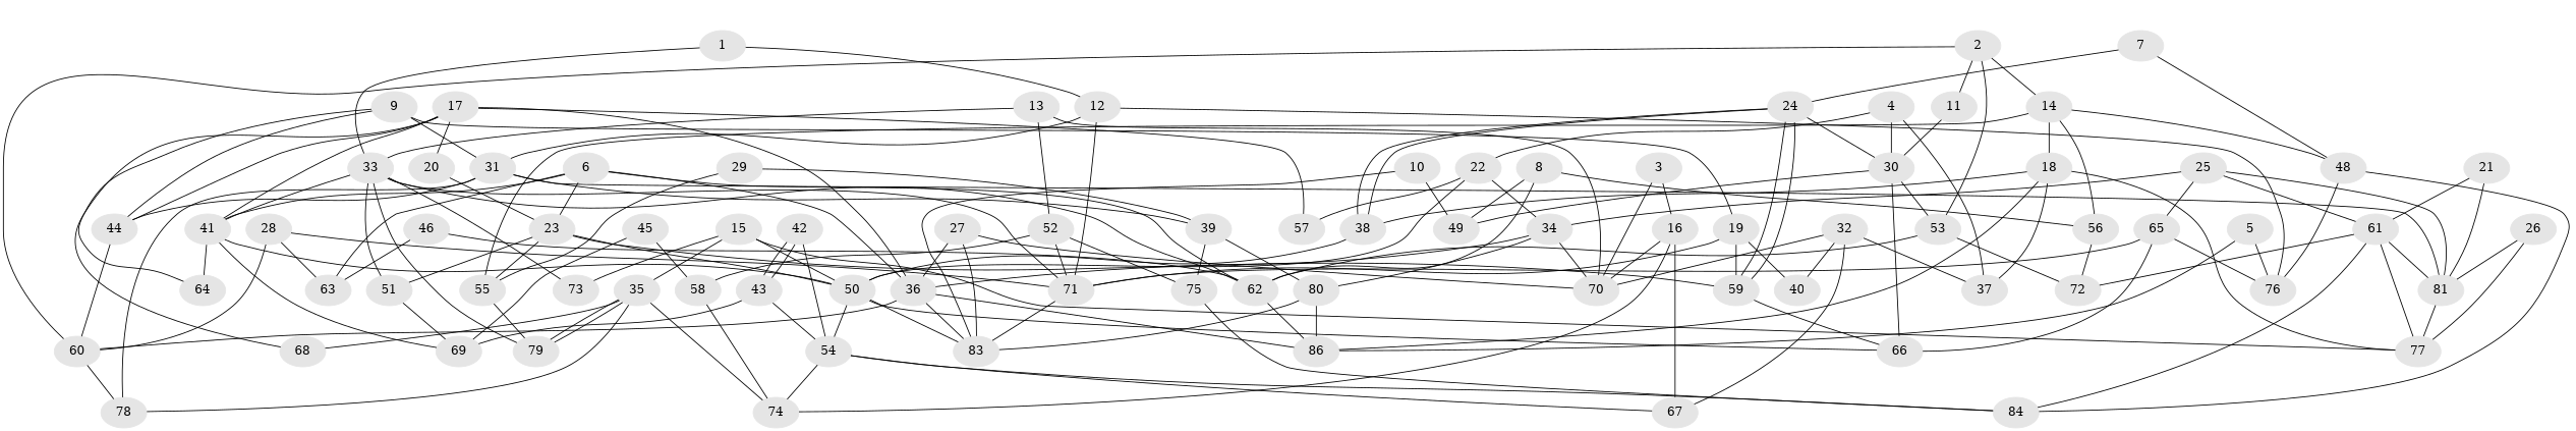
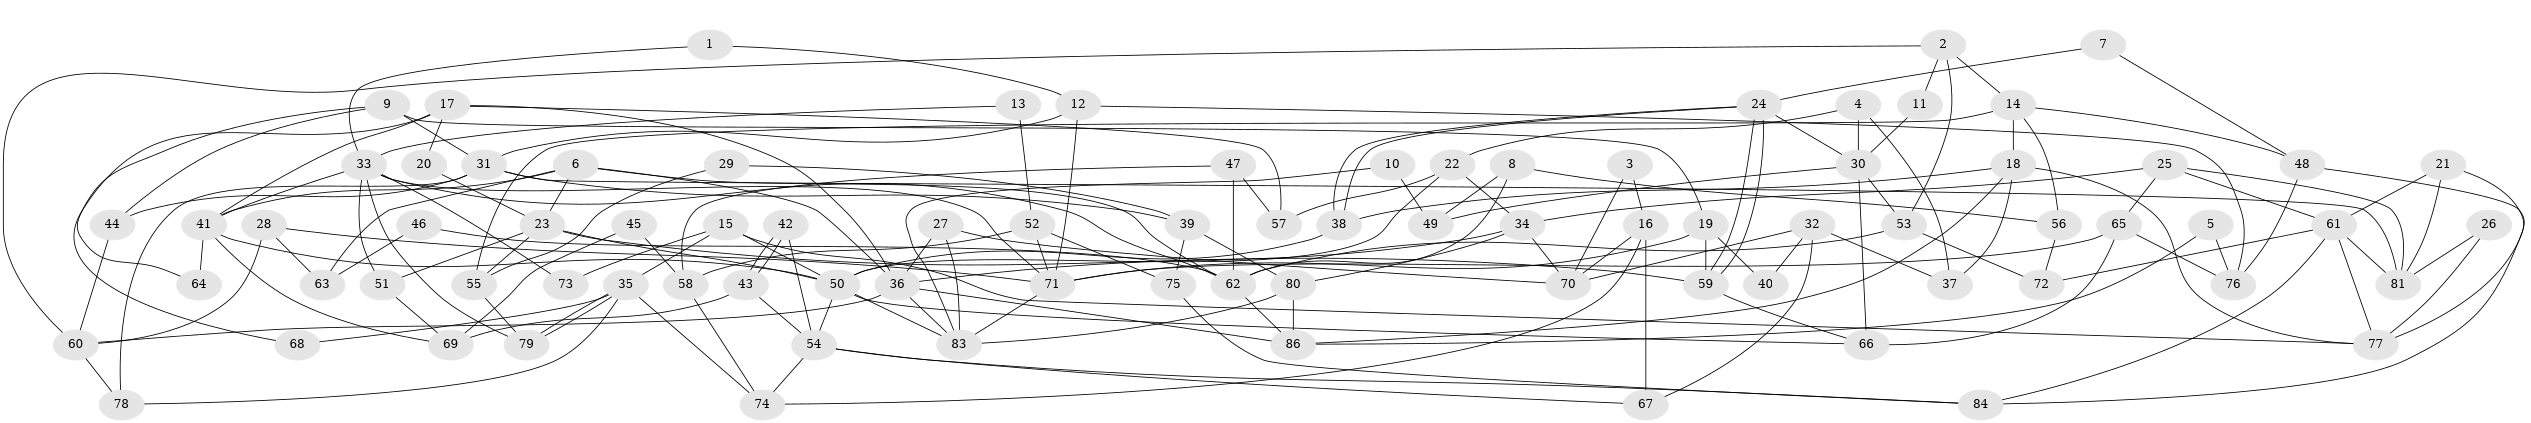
  graph {
    node [color=gray90 style=filled]
    1
    12
    33
    76
    31
    71
    41
    62
    73
    51
    79
    2
    11
    14
    53
    60
    30
    48
    56
    18
    55
    72
    78
    3
    16
    70
    67
    74
    4
    22
    37
    50
    57
    34
    49
    66
    5
    n38 [label=86]
    6
    23
    36
    63
    59
    83
    64
    69
    7
    24
    38
    84
    8
    9
    19
    44
    40
    81
    39
    10
    13
    52
    75
    58
    77
    15
    35
    68
    54
    17
    20
    21
    61
    80
    25
    65
    26
    27
    28
    29
    32
    42
    43
    45
    46
+   47
    1 -- 12
    1 -- 33
    12 -- 76
    12 -- 31
    12 -- 71
    33 -- 71
    33 -- 41
    33 -- 62
    33 -- 73
    33 -- 51
    33 -- 79
    31 -- 78
    31 -- 44
    31 -- 81
    31 -- 39
    71 -- 83
    41 -- 50
    41 -- 64
    41 -- 69
    62 -- n38
    51 -- 69
    2 -- 11
    2 -- 14
    2 -- 53
    2 -- 60
    11 -- 30
    14 -- 48
    14 -- 56
    14 -- 18
    14 -- 55
    53 -- 62
    53 -- 72
    60 -- 78
    30 -- 53
    30 -- 49
    30 -- 66
    48 -- 76
    48 -- 84
    56 -- 72
    18 -- 37
    18 -- n38
    18 -- 38
    18 -- 77
    55 -- 79
    3 -- 16
    3 -- 70
    16 -- 70
    16 -- 67
    16 -- 74
    4 -- 30
    4 -- 22
    4 -- 37
    22 -- 50
    22 -- 57
    22 -- 34
    50 -- 66
    50 -- 83
    50 -- 54
    34 -- 70
    34 -- 36
    34 -- 80
    5 -- 76
    5 -- n38
    6 -- 41
    6 -- 62
    6 -- 23
    6 -- 36
    6 -- 63
    23 -- 51
    23 -- 55
    23 -- 50
    23 -- 59
    36 -- 60
    36 -- n38
    36 -- 83
    59 -- 66
    7 -- 48
    7 -- 24
    24 -- 30
    24 -- 59
    24 -- 59
    24 -- 38
    24 -- 38
    38 -- 50
    8 -- 62
    8 -- 56
    8 -- 49
    9 -- 31
    9 -- 64
    9 -- 19
    9 -- 44
    19 -- 71
    19 -- 59
    19 -- 40
    44 -- 60
    39 -- 75
    39 -- 80
    10 -- 49
    10 -- 83
    13 -- 33
-   13 -- 70
    13 -- 52
    52 -- 71
    52 -- 75
    52 -- 58
    75 -- 84
    58 -- 74
    15 -- 73
    15 -- 50
    15 -- 77
    15 -- 35
    35 -- 79
    35 -- 79
    35 -- 78
    35 -- 74
    35 -- 68
    54 -- 67
    54 -- 74
    54 -- 84
    17 -- 41
    17 -- 57
    17 -- 36
-   17 -- 44
    17 -- 68
    17 -- 20
    20 -- 23
    21 -- 81
-   81 -- 77
+   21 -- 77
    21 -- 61
    61 -- 72
    61 -- 84
    61 -- 81
    61 -- 77
    80 -- n38
    80 -- 83
    25 -- 34
    25 -- 81
    25 -- 61
    25 -- 65
    65 -- 76
    65 -- 71
    65 -- 66
    26 -- 81
    26 -- 77
    27 -- 70
    27 -- 36
    27 -- 83
    28 -- 71
    28 -- 60
    28 -- 63
    29 -- 55
    29 -- 39
    32 -- 70
    32 -- 67
    32 -- 37
    32 -- 40
    42 -- 54
    42 -- 43
    42 -- 43
    43 -- 69
    43 -- 54
    45 -- 69
    45 -- 58
    46 -- 62
    46 -- 63
+   47 -- 62
+   47 -- 57
+   47 -- 58
  }
